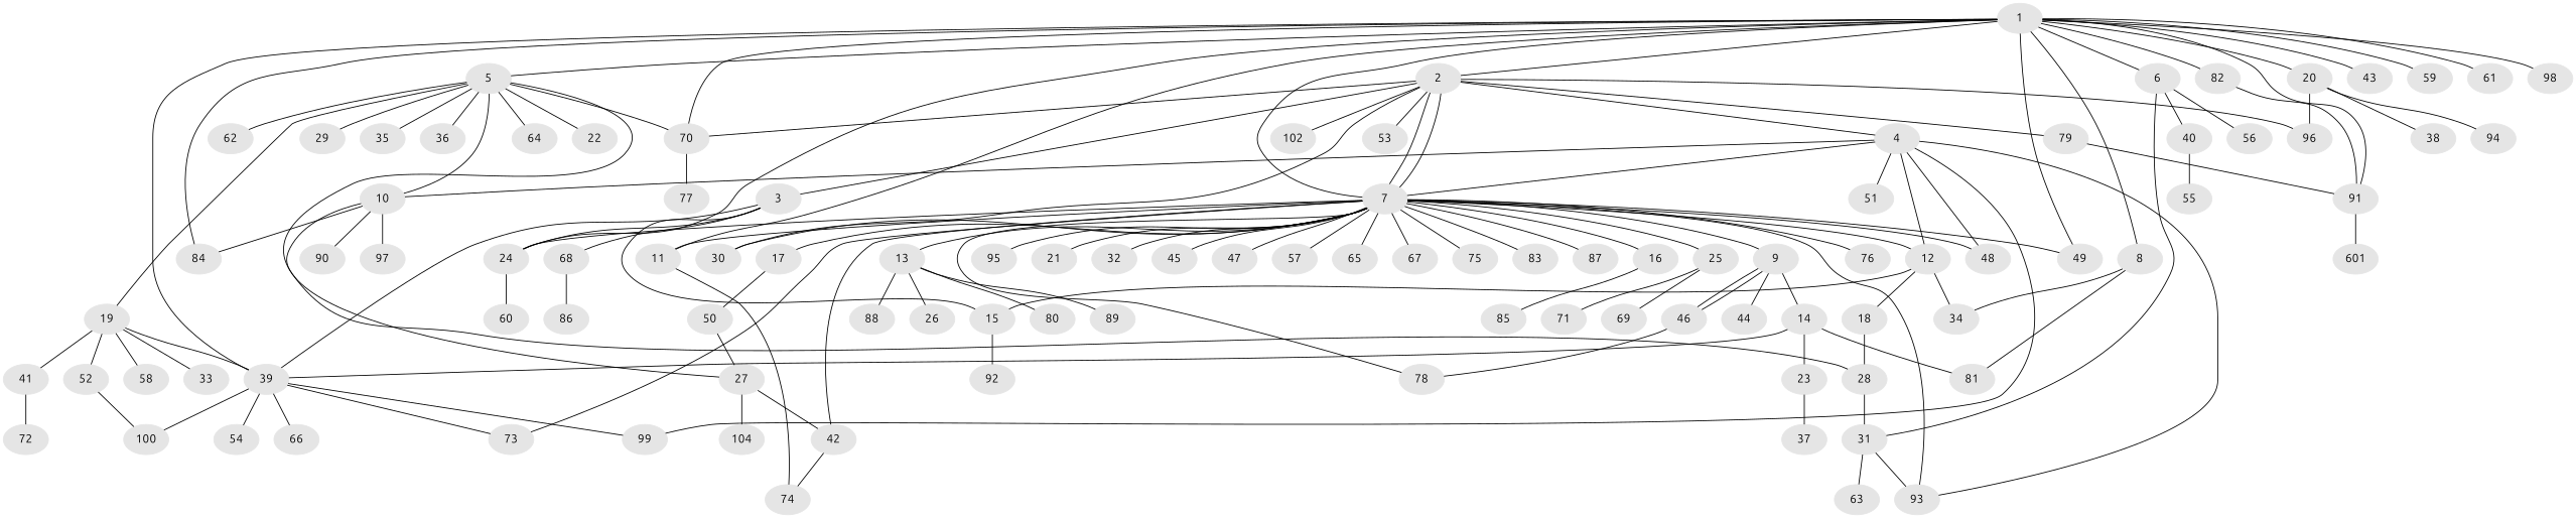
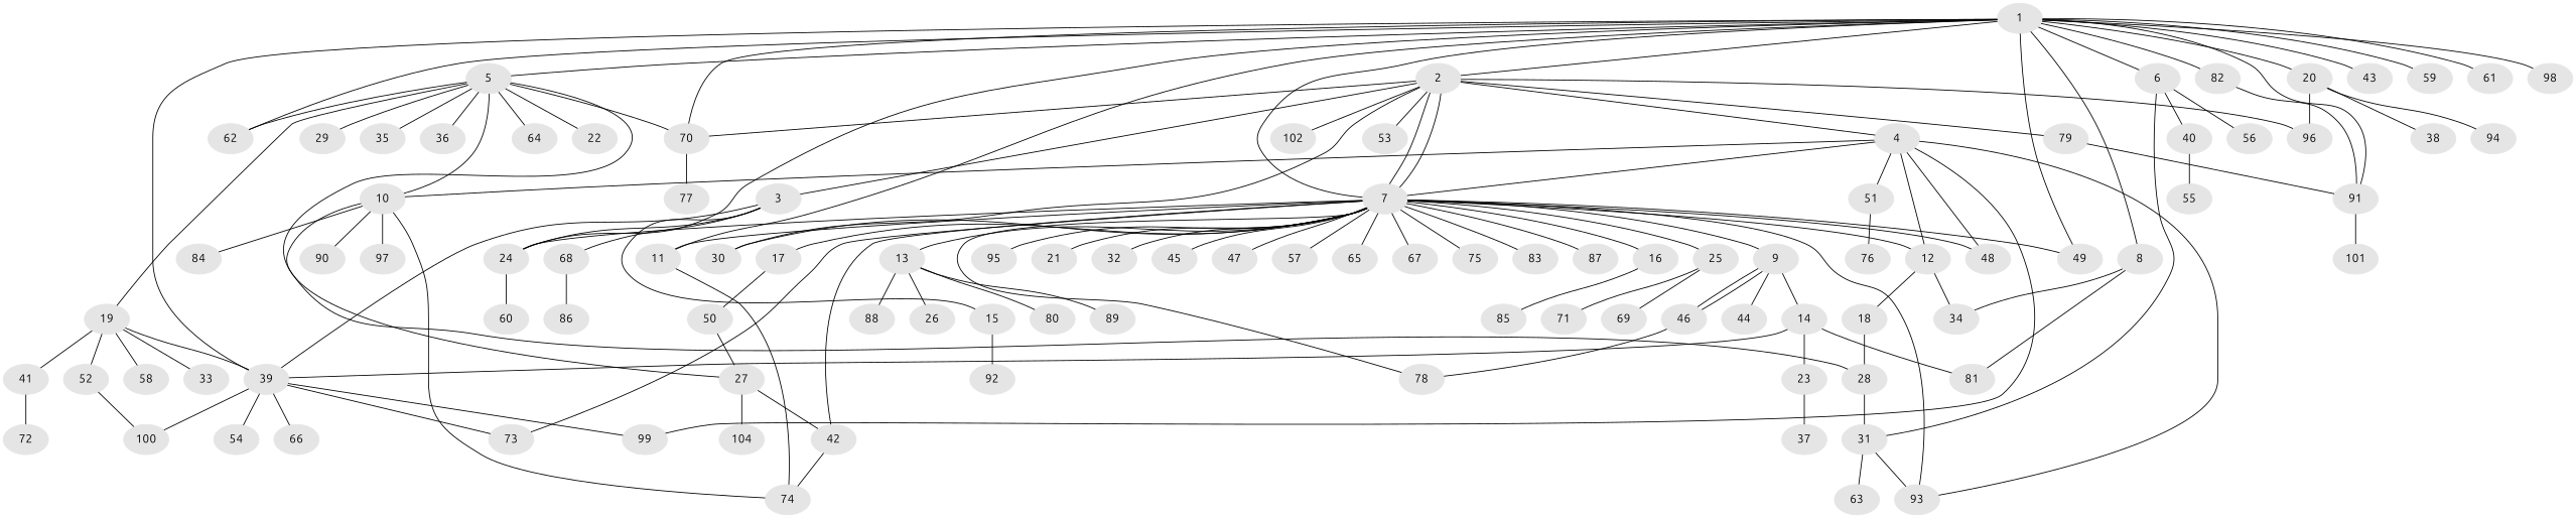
  graph {
    fontname=Ubuntu
    node [color=gray90 fontname=Ubuntu style=filled]
    edge [fontname=Ubuntu]
    1
    2
    5
    6
    7
    8
    11
    20
    24
    39
    43
    49
    59
    61
    62
    70
    82
    91
    98
    3
    4
    30
    53
    79
    96
    102
    10
    19
    22
    28
    29
    35
    36
    64
    31
    40
    56
    12
    48
    93
    9
    13
    16
    17
    21
    25
    32
    42
    45
    47
    57
    65
    67
    73
    75
    76
    78
    83
    87
    95
    34
    81
    74
    38
    94
    60
    99
    54
    66
    100
    77
-   101 [label=601]
+   101
    15
    68
    51
    92
    86
    27
    84
    90
    97
    18
    33
    41
    52
    58
    63
    55
    14
    44
    46
    26
    80
    88
    89
    85
    50
    69
    71
    23
    n101 [label=104]
    37
    72
    1 -- 2
    1 -- 5
    1 -- 6
    1 -- 7
    1 -- 8
    1 -- 11
    1 -- 20
    1 -- 24
    1 -- 39
    1 -- 43
    1 -- 49
    1 -- 59
    1 -- 61
-   1 -- 84
+   1 -- 62
    1 -- 70
    1 -- 82
    1 -- 91
    1 -- 98
    2 -- 7
    2 -- 7
    2 -- 70
    2 -- 3
    2 -- 4
    2 -- 30
    2 -- 53
    2 -- 79
    2 -- 96
    2 -- 102
    5 -- 62
    5 -- 70
    5 -- 10
    5 -- 19
    5 -- 22
    5 -- 28
    5 -- 29
    5 -- 35
    5 -- 36
    5 -- 64
    6 -- 31
    6 -- 40
    6 -- 56
    7 -- 11
    7 -- 24
    7 -- 49
    7 -- 30
    7 -- 12
    7 -- 48
    7 -- 93
    7 -- 9
    7 -- 13
    7 -- 16
    7 -- 17
    7 -- 21
    7 -- 25
    7 -- 32
    7 -- 42
    7 -- 45
    7 -- 47
    7 -- 57
    7 -- 65
    7 -- 67
    7 -- 73
    7 -- 75
-   7 -- 76
+   51 -- 76
    7 -- 78
    7 -- 83
    7 -- 87
    7 -- 95
    8 -- 34
    8 -- 81
    11 -- 74
    20 -- 96
    20 -- 38
    20 -- 94
    24 -- 60
    39 -- 73
    39 -- 99
    39 -- 54
    39 -- 66
    39 -- 100
    70 -- 77
    82 -- 91
    91 -- 101
    3 -- 24
    3 -- 39
    3 -- 15
    3 -- 68
    4 -- 7
    4 -- 10
    4 -- 12
    4 -- 48
    4 -- 93
    4 -- 99
    4 -- 51
    79 -- 91
+   10 -- 74
    10 -- 27
    10 -- 84
    10 -- 90
    10 -- 97
    19 -- 39
    19 -- 33
    19 -- 41
    19 -- 52
    19 -- 58
    28 -- 31
    31 -- 93
    31 -- 63
    40 -- 55
    12 -- 34
-   12 -- 15
    12 -- 18
    9 -- 14
    9 -- 44
    9 -- 46
    9 -- 46
    13 -- 26
    13 -- 80
    13 -- 88
    13 -- 89
    16 -- 85
    17 -- 50
    25 -- 69
    25 -- 71
    42 -- 74
    15 -- 92
    68 -- 86
    27 -- 42
    27 -- n101
    18 -- 28
    41 -- 72
    52 -- 100
    14 -- 39
    14 -- 81
    14 -- 23
    46 -- 78
    50 -- 27
    23 -- 37
  }
